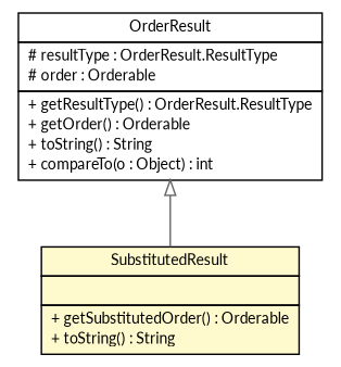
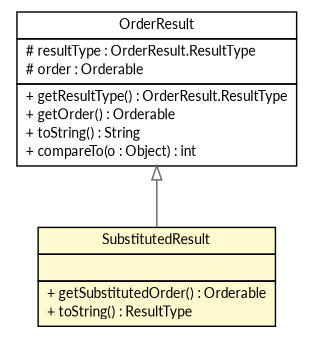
  digraph {
    nodesep=0.25
    ranksep=0.5
    fontname=Lato
    node [fontcolor=black fontname=Lato fontsize=10.0 shape=plaintext]
-   n1 [label=<<table title="dip.order.result.SubstitutedResult" border="0" cellborder="1" cellspacing="0" cellpadding="2" port="p" bgcolor="lemonChiffon" href="./SubstitutedResult.html"> 		<tr><td><table border="0" cellspacing="0" cellpadding="1"> <tr><td align="center" balign="center"> SubstitutedResult </td></tr> 		</table></td></tr> 		<tr><td><table border="0" cellspacing="0" cellpadding="1"> <tr><td align="left" balign="left">  </td></tr> 		</table></td></tr> 		<tr><td><table border="0" cellspacing="0" cellpadding="1"> <tr><td align="left" balign="left"> + getSubstitutedOrder() : Orderable </td></tr> <tr><td align="left" balign="left"> + toString() : String </td></tr> 		</table></td></tr> 		</table>>]
+   n1 [label=<<table title="dip.order.result.SubstitutedResult" border="0" cellborder="1" cellspacing="0" cellpadding="2" port="p" bgcolor="lemonChiffon" href="./SubstitutedResult.html"> 		<tr><td><table border="0" cellspacing="0" cellpadding="1"> <tr><td align="center" balign="center"> SubstitutedResult </td></tr> 		</table></td></tr> 		<tr><td><table border="0" cellspacing="0" cellpadding="1"> <tr><td align="left" balign="left">  </td></tr> 		</table></td></tr> 		<tr><td><table border="0" cellspacing="0" cellpadding="1"> <tr><td align="left" balign="left"> + getSubstitutedOrder() : Orderable </td></tr> <tr><td align="left" balign="left"> + toString() : ResultType </td></tr> 		</table></td></tr> 		</table>>]
    n2 [label=<<table title="dip.order.result.OrderResult" border="0" cellborder="1" cellspacing="0" cellpadding="2" port="p" href="./OrderResult.html"> 		<tr><td><table border="0" cellspacing="0" cellpadding="1"> <tr><td align="center" balign="center"> OrderResult </td></tr> 		</table></td></tr> 		<tr><td><table border="0" cellspacing="0" cellpadding="1"> <tr><td align="left" balign="left"> # resultType : OrderResult.ResultType </td></tr> <tr><td align="left" balign="left"> # order : Orderable </td></tr> 		</table></td></tr> 		<tr><td><table border="0" cellspacing="0" cellpadding="1"> <tr><td align="left" balign="left"> + getResultType() : OrderResult.ResultType </td></tr> <tr><td align="left" balign="left"> + getOrder() : Orderable </td></tr> <tr><td align="left" balign="left"> + toString() : String </td></tr> <tr><td align="left" balign="left"> + compareTo(o : Object) : int </td></tr> 		</table></td></tr> 		</table>>]
    n2 -> n1 [arrowtail=empty dir=back fontname=Lato fontsize=10 headport=p labelfontname=Helvetica labelfontsize=10 tailport=p color=gray40]
  }
